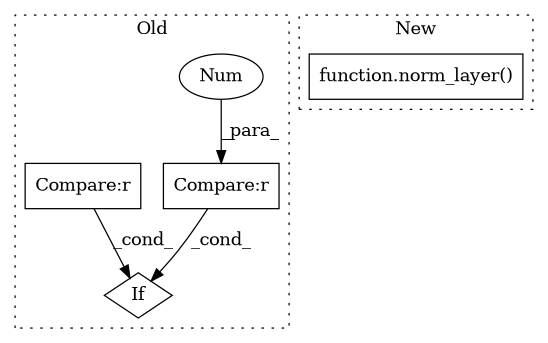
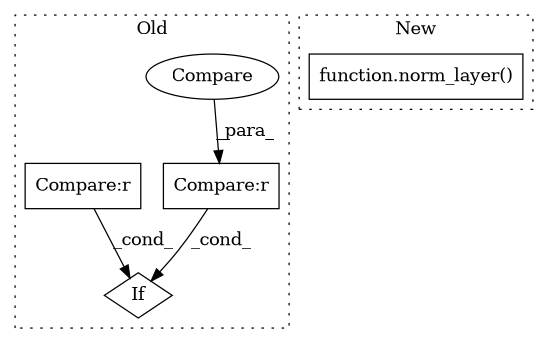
  digraph {
    node [a=40 shape=box]
    n1 [a=96 l="3,14" label=If s="922,956" shape=diamond]
    n2 [l=11 label="Compare:r" s=925]
-   n3 [a=76 l=1 label=Num s=935 shape=ellipse]
+   n3 [a=76 l=1 label=Compare s=935 shape=ellipse]
    n4 [l=16 label="Compare:r" s=940]
    n5 [a=75 l="11,1" label="function.norm_layer()" s="3386,3420"]
    subgraph cluster_1 {
      label=Old
      style=dotted
      n1
      n2
      n3
      n4
    }
    subgraph cluster_2 {
      label=New
      style=dotted
      n5
    }
    n2 -> n1 [label=_cond_]
    n3 -> n2 [label=_para_]
    n4 -> n1 [label=_cond_]
  }
